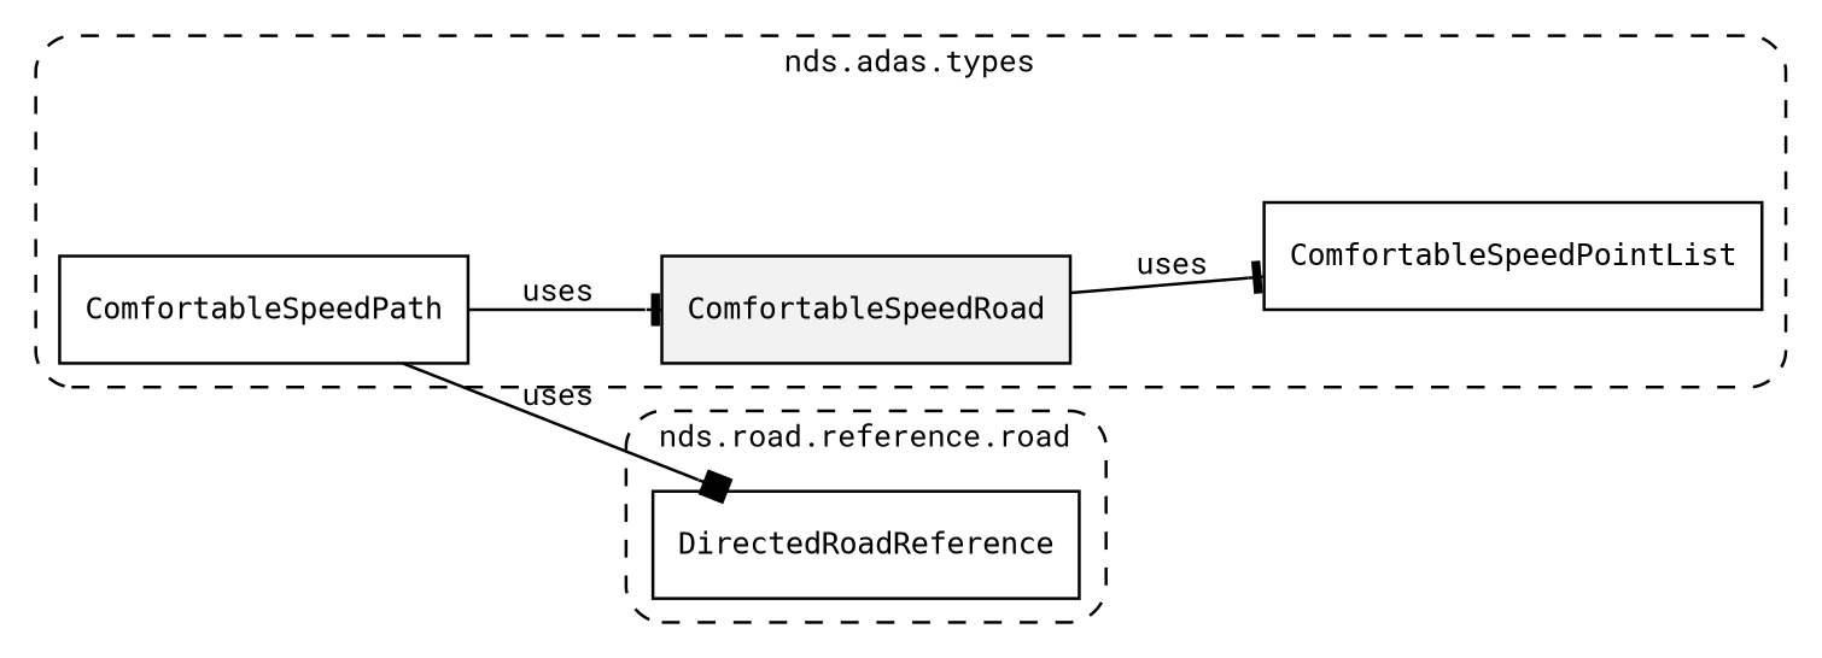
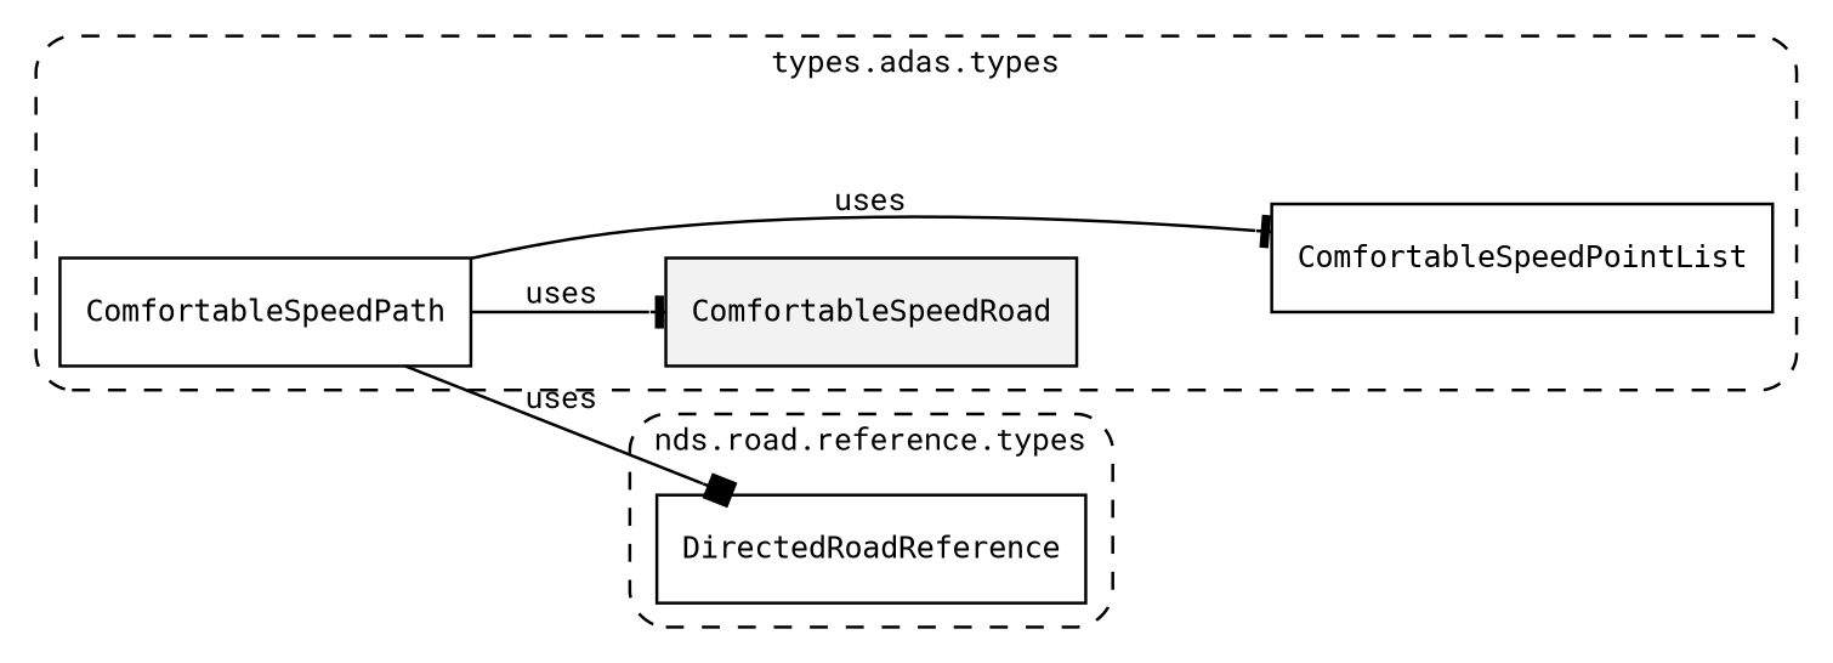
  digraph {
    fontname="Roboto Mono"
    fontsize=10
    rankdir=LR
    node [fontname="Roboto Mono" fontsize=10 shape=box]
    edge [arrowhead=tee fontname="Roboto Mono" fontsize=10]
    n1 [fillcolor="#0000000D" label=<<font face="monospace"><table align="center" border="0" cellspacing="0" cellpadding="0"><tr><td href="../../../content/packages/nds.adas.types.html#Structure-ComfortableSpeedRoad" title="Structure defined in nds.adas.types">ComfortableSpeedRoad</td></tr></table></font>> style=filled]
    n2 [label=<<font face="monospace"><table align="center" border="0" cellspacing="0" cellpadding="0"><tr><td href="../../../content/packages/nds.adas.types.html#Structure-ComfortableSpeedPointList" title="Structure defined in nds.adas.types">ComfortableSpeedPointList</td></tr></table></font>>]
    n3 [label=<<font face="monospace"><table align="center" border="0" cellspacing="0" cellpadding="0"><tr><td href="../../../content/packages/nds.adas.types.html#Structure-ComfortableSpeedPath" title="Structure defined in nds.adas.types">ComfortableSpeedPath</td></tr></table></font>>]
    n4 [label=<<font face="monospace"><table align="center" border="0" cellspacing="0" cellpadding="0"><tr><td href="../../../content/packages/nds.road.reference.types.html#Subtype-DirectedRoadReference" title="Subtype defined in nds.road.reference.types">DirectedRoadReference</td></tr></table></font>>]
    subgraph cluster_1 {
-     label="nds.adas.types"
+     label="types.adas.types"
      style="dashed, rounded"
      n1
      n2
      n3
    }
    subgraph cluster_2 {
-     label="nds.road.reference.road"
+     label="nds.road.reference.types"
      style="dashed, rounded"
      n4
    }
-   n1 -> n2 [label=uses]
+   n3 -> n2 [label=uses]
    n3 -> n1 [label=uses]
    n3 -> n4 [arrowhead=box label=uses]
  }
